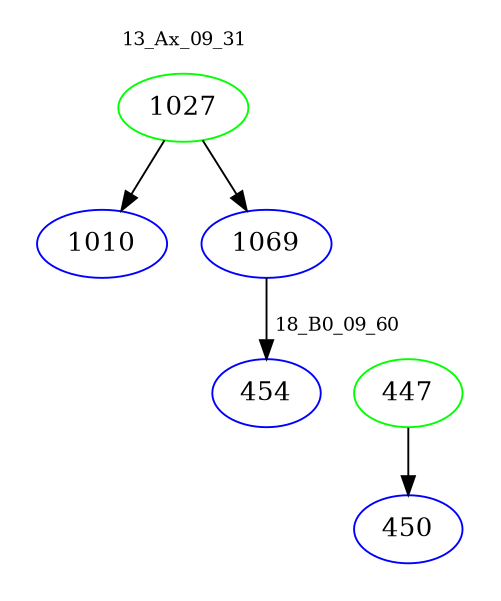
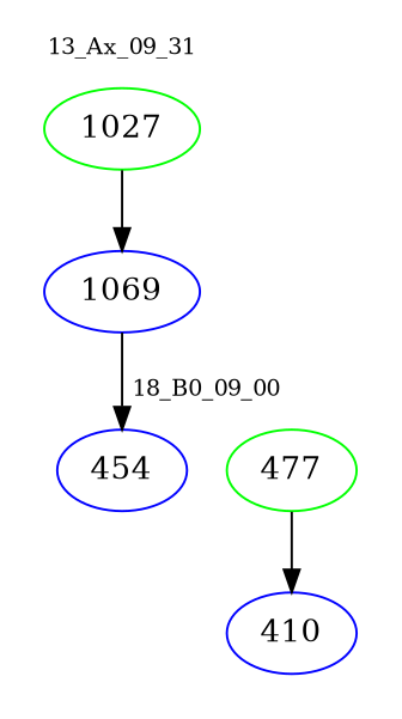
  digraph {
    node [color=blue]
    edge [color=black]
    n1 [color=green label=1027]
-   n2 [label=1010]
    n3 [label=1069]
-   n4 [color=green label=447]
-   n5 [label=450]
+   n4 [color=green label=477]
+   n5 [label=410]
    n6 [label=454]
    subgraph cluster_1 {
      color=white
      fontsize=10
      label="13_Ax_09_31"
      n1
-     n2
      n3
    }
    subgraph cluster_2 {
      color=white
      fontsize=10
-     label="18_B0_09_60"
+     label="18_B0_09_00"
      n4
      n5
      n6
    }
-   n1 -> n2
    n1 -> n3
    n3 -> n6
    n4 -> n5
  }
